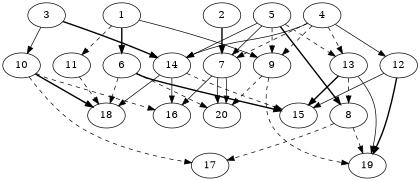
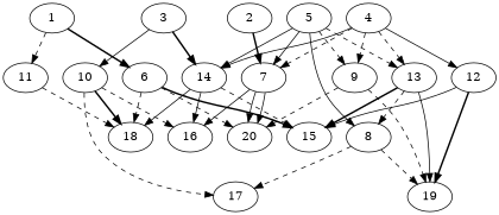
  digraph {
    node [alpha=0.02]
    edge [style=dashed]
    1 [expect_size=16564224]
    6 [alpha=0.16 expect_size=5526528]
    9 [expect_size=33090560]
    11 [alpha=0.15 expect_size=8542208]
    15 [alpha=0.14 expect_size=47322112]
    18 [alpha=0.00 expect_size=37397504]
    20 [alpha=0.16 expect_size=40344576]
    19 [alpha=0.17 expect_size=35717120]
    2 [alpha=0.04 expect_size=41935872]
    7 [alpha=0.18 expect_size=28215296]
    16 [expect_size=50459648]
    3 [alpha=0.20 expect_size=7075840]
    10 [alpha=0.11 expect_size=36423680]
    14 [alpha=0.17 expect_size=23920640]
    17 [alpha=0.14 expect_size=41013248]
    4 [alpha=0.10 expect_size=41989120]
    12 [alpha=0.05 expect_size=14399488]
    13 [alpha=0.20 expect_size=24999936]
    8 [alpha=0.19 expect_size=38173696]
    5 [alpha=0.01 expect_size=46633984]
    1 -> 6 [style=bold]
-   1 -> 9 [style=solid]
    1 -> 11
    6 -> 15 [style=bold]
    6 -> 18
    6 -> 20
    9 -> 20
    9 -> 19
    11 -> 18
    2 -> 7 [style=bold]
    7 -> 20 [style=solid]
    7 -> 20 [style=solid]
    7 -> 16 [style=solid]
    3 -> 10 [style=solid]
    3 -> 14 [style=bold]
    10 -> 18 [style=bold]
    10 -> 16
    10 -> 17
    14 -> 15
    14 -> 18 [style=solid]
    14 -> 16 [style=solid]
    4 -> 9
    4 -> 7
    4 -> 14 [style=solid]
    4 -> 12 [style=solid]
    4 -> 13
    12 -> 15 [style=solid]
    12 -> 19 [style=bold]
    13 -> 15 [style=bold]
    13 -> 19 [style=solid]
    13 -> 8
    8 -> 19
    8 -> 17
    5 -> 9
    5 -> 7 [style=solid]
    5 -> 14 [style=solid]
    5 -> 13
-   5 -> 8 [style=bold]
+   5 -> 8 [style=solid]
  }
